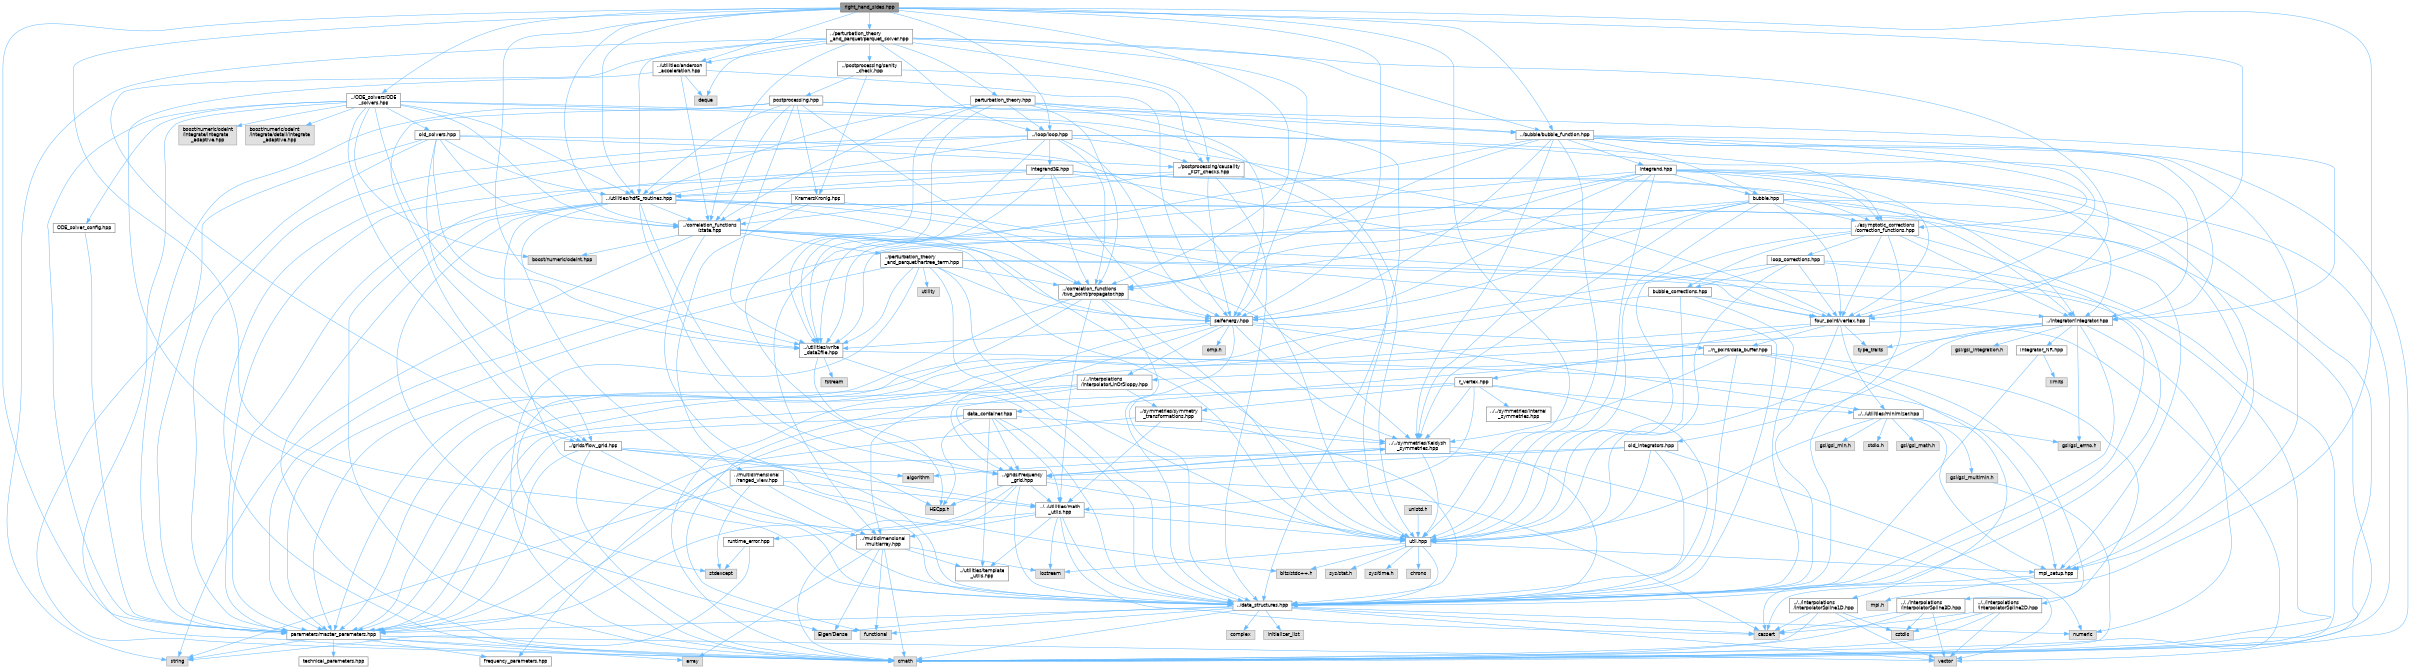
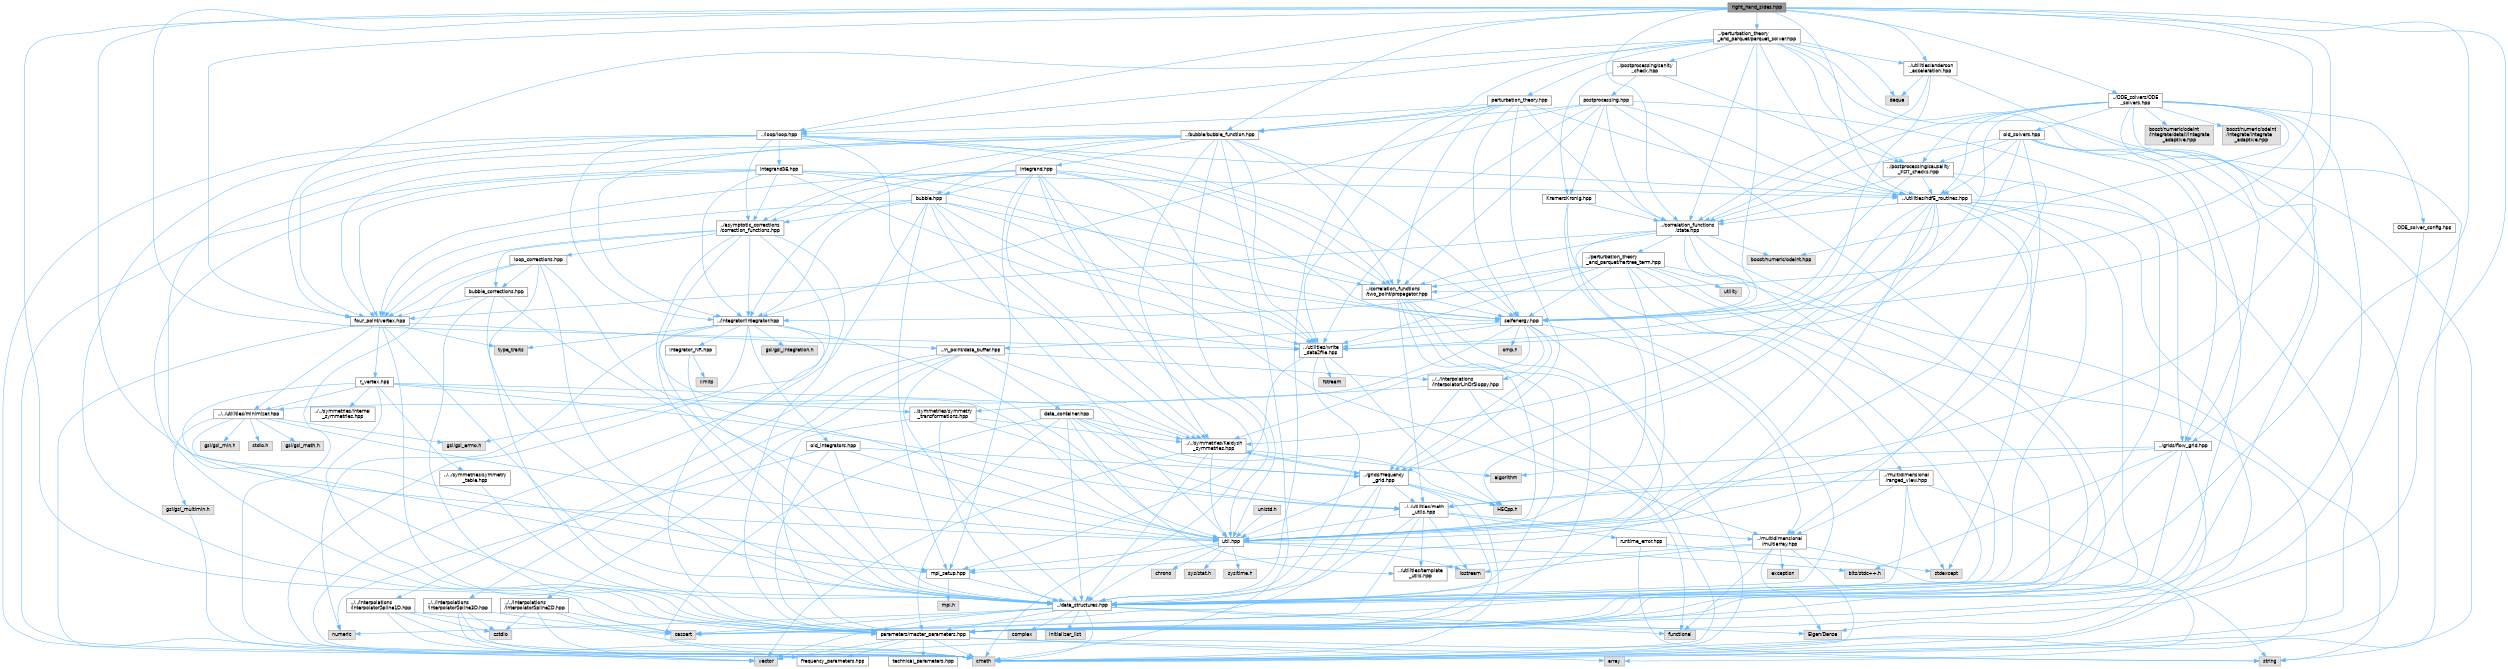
  digraph {
    node [color=grey40 fillcolor=white fontname=Helvetica fontsize=10 shape=box style=filled]
    edge [color=steelblue1 fontname=Helvetica fontsize=10 labelfontname=Helvetica labelfontsize=10 style=solid]
    n1 [color=gray40 fillcolor=grey60 fontcolor=black height=0.2 label="right_hand_sides.hpp" width=0.4]
    n2 [height=0.2 label="../data_structures.hpp" width=0.4]
    n3 [color=grey60 fillcolor="#E0E0E0" height=0.2 label=cassert width=0.4]
    n4 [height=0.2 label="parameters/master_parameters.hpp" width=0.4]
    n5 [height=0.2 label="../utilities/write\l_data2file.hpp" width=0.4]
    n6 [height=0.2 label="../correlation_functions\l/two_point/propagator.hpp" width=0.4]
    n7 [height=0.2 label="util.hpp" width=0.4]
    n8 [height=0.2 label="selfenergy.hpp" width=0.4]
    n9 [height=0.2 label="../correlation_functions\l/state.hpp" width=0.4]
    n10 [height=0.2 label="four_point/vertex.hpp" width=0.4]
    n11 [height=0.2 label="../loop/loop.hpp" width=0.4]
    n12 [height=0.2 label="../utilities/hdf5_routines.hpp" width=0.4]
    n13 [height=0.2 label="../bubble/bubble_function.hpp" width=0.4]
    n14 [height=0.2 label="../ODE_solvers/ODE\l_solvers.hpp" width=0.4]
    n15 [height=0.2 label="../perturbation_theory\l_and_parquet/parquet_solver.hpp" width=0.4]
    n16 [height=0.2 label="../utilities/anderson\l_acceleration.hpp" width=0.4]
    n17 [color=grey60 fillcolor="#E0E0E0" height=0.2 label=complex width=0.4]
    n18 [color=grey60 fillcolor="#E0E0E0" height=0.2 label=cmath width=0.4]
    n19 [color=grey60 fillcolor="#E0E0E0" height=0.2 label=vector width=0.4]
    n20 [color=grey60 fillcolor="#E0E0E0" height=0.2 label=initializer_list width=0.4]
    n21 [color=grey60 fillcolor="#E0E0E0" height=0.2 label=functional width=0.4]
    n22 [color=grey60 fillcolor="#E0E0E0" height=0.2 label=numeric width=0.4]
    n23 [color=grey60 fillcolor="#E0E0E0" height=0.2 label="Eigen/Dense" width=0.4]
    n24 [color=grey60 fillcolor="#E0E0E0" height=0.2 label=string width=0.4]
    n25 [color=grey60 fillcolor="#E0E0E0" height=0.2 label=array width=0.4]
    n26 [height=0.2 label="frequency_parameters.hpp" width=0.4]
    n27 [height=0.2 label="technical_parameters.hpp" width=0.4]
    n28 [height=0.2 label="mpi_setup.hpp" width=0.4]
    n29 [color=grey60 fillcolor="#E0E0E0" height=0.2 label=fstream width=0.4]
    n30 [color=grey60 fillcolor="#E0E0E0" height=0.2 label="H5Cpp.h" width=0.4]
    n31 [height=0.2 label="../../utilities/math\l_utils.hpp" width=0.4]
    n32 [color=grey60 fillcolor="#E0E0E0" height=0.2 label=iostream width=0.4]
    n33 [color=grey60 fillcolor="#E0E0E0" height=0.2 label="sys/time.h" width=0.4]
    n34 [color=grey60 fillcolor="#E0E0E0" height=0.2 label=chrono width=0.4]
    n35 [color=grey60 fillcolor="#E0E0E0" height=0.2 label="bits/stdc++.h" width=0.4]
    n36 [color=grey60 fillcolor="#E0E0E0" height=0.2 label="sys/stat.h" width=0.4]
    n37 [height=0.2 label="../multidimensional\l/multiarray.hpp" width=0.4]
    n38 [height=0.2 label="../n_point/data_buffer.hpp" width=0.4]
    n39 [height=0.2 label="../../symmetries/Keldysh\l_symmetries.hpp" width=0.4]
    n40 [height=0.2 label="../grids/frequency\l_grid.hpp" width=0.4]
    n41 [height=0.2 label="../../interpolations\l/InterpolatorLinOrSloppy.hpp" width=0.4]
    n42 [height=0.2 label="../../utilities/minimizer.hpp" width=0.4]
    n43 [color=grey60 fillcolor="#E0E0E0" height=0.2 label="omp.h" width=0.4]
    n44 [height=0.2 label="../perturbation_theory\l_and_parquet/hartree_term.hpp" width=0.4]
    n45 [color=grey60 fillcolor="#E0E0E0" height=0.2 label="boost/numeric/odeint.hpp" width=0.4]
    n46 [color=grey60 fillcolor="#E0E0E0" height=0.2 label=type_traits width=0.4]
    n47 [height=0.2 label="r_vertex.hpp" width=0.4]
    n48 [height=0.2 label="../integrator/integrator.hpp" width=0.4]
    n49 [height=0.2 label="../asymptotic_corrections\l/correction_functions.hpp" width=0.4]
    n50 [height=0.2 label="integrandSE.hpp" width=0.4]
    n51 [color=grey60 fillcolor="#E0E0E0" height=0.2 label=stdexcept width=0.4]
    n52 [height=0.2 label="bubble.hpp" width=0.4]
    n53 [height=0.2 label="integrand.hpp" width=0.4]
    n54 [height=0.2 label="../grids/flow_grid.hpp" width=0.4]
    n55 [height=0.2 label="../postprocessing/causality\l_FDT_checks.hpp" width=0.4]
    n56 [height=0.2 label="old_solvers.hpp" width=0.4]
    n57 [height=0.2 label="ODE_solver_config.hpp" width=0.4]
    n58 [color=grey60 fillcolor="#E0E0E0" height=0.2 label="boost/numeric/odeint\l/integrate/integrate\l_adaptive.hpp" width=0.4]
    n59 [color=grey60 fillcolor="#E0E0E0" height=0.2 label="boost/numeric/odeint\l/integrate/detail/integrate\l_adaptive.hpp" width=0.4]
    n60 [color=grey60 fillcolor="#E0E0E0" height=0.2 label=deque width=0.4]
    n61 [height=0.2 label="perturbation_theory.hpp" width=0.4]
    n62 [height=0.2 label="../postprocessing/sanity\l_check.hpp" width=0.4]
    n63 [color=grey60 fillcolor="#E0E0E0" height=0.2 label="mpi.h" width=0.4]
    n64 [height=0.2 label="../utilities/template\l_utils.hpp" width=0.4]
    n65 [height=0.2 label="runtime_error.hpp" width=0.4]
+   n66 [color=grey60 fillcolor="#E0E0E0" height=0.2 label=exception width=0.4]
    n67 [color=grey60 fillcolor="#E0E0E0" height=0.2 label="unistd.h" width=0.4]
    n68 [height=0.2 label="data_container.hpp" width=0.4]
    n69 [height=0.2 label="../../interpolations\l/InterpolatorSpline1D.hpp" width=0.4]
    n70 [height=0.2 label="../../interpolations\l/InterpolatorSpline2D.hpp" width=0.4]
    n71 [height=0.2 label="../../interpolations\l/InterpolatorSpline3D.hpp" width=0.4]
    n72 [color=grey60 fillcolor="#E0E0E0" height=0.2 label=algorithm width=0.4]
    n73 [height=0.2 label="../symmetries/symmetry\l_transformations.hpp" width=0.4]
    n74 [color=grey60 fillcolor="#E0E0E0" height=0.2 label="stdio.h" width=0.4]
    n75 [color=grey60 fillcolor="#E0E0E0" height=0.2 label="gsl/gsl_errno.h" width=0.4]
    n76 [color=grey60 fillcolor="#E0E0E0" height=0.2 label="gsl/gsl_math.h" width=0.4]
    n77 [color=grey60 fillcolor="#E0E0E0" height=0.2 label="gsl/gsl_min.h" width=0.4]
    n78 [color=grey60 fillcolor="#E0E0E0" height=0.2 label="gsl/gsl_multimin.h" width=0.4]
    n79 [color=grey60 fillcolor="#E0E0E0" height=0.2 label=cstdio width=0.4]
    n80 [color=grey60 fillcolor="#E0E0E0" height=0.2 label=utility width=0.4]
    n81 [height=0.2 label="../../symmetries/internal\l_symmetries.hpp" width=0.4]
+   n82 [height=0.2 label="../../symmetries/symmetry\l_table.hpp" width=0.4]
    n83 [color=grey60 fillcolor="#E0E0E0" height=0.2 label="gsl/gsl_integration.h" width=0.4]
    n84 [height=0.2 label="old_integrators.hpp" width=0.4]
    n85 [height=0.2 label="integrator_NR.hpp" width=0.4]
    n86 [color=grey60 fillcolor="#E0E0E0" height=0.2 label=limits width=0.4]
    n87 [height=0.2 label="bubble_corrections.hpp" width=0.4]
    n88 [height=0.2 label="loop_corrections.hpp" width=0.4]
    n89 [height=0.2 label="KramersKronig.hpp" width=0.4]
    n90 [height=0.2 label="postprocessing.hpp" width=0.4]
    n91 [height=0.2 label="../multidimensional\l/ranged_view.hpp" width=0.4]
    n1 -> n2
    n1 -> n3
    n1 -> n4
    n1 -> n5
    n1 -> n6
    n1 -> n7
    n1 -> n8
    n1 -> n9
    n1 -> n10
    n1 -> n11
    n1 -> n12
    n1 -> n13
    n1 -> n14
    n1 -> n15
    n1 -> n16
    n2 -> n3
    n2 -> n4
    n2 -> n17
    n2 -> n18
    n2 -> n19
    n2 -> n20
    n2 -> n21
    n2 -> n22
    n2 -> n23
    n4 -> n18
    n4 -> n19
    n4 -> n24
    n4 -> n25
    n4 -> n26
    n4 -> n27
    n5 -> n2
    n5 -> n28
    n5 -> n29
    n5 -> n30
    n6 -> n2
    n6 -> n4
    n6 -> n7
    n6 -> n8
    n6 -> n18
    n6 -> n31
    n7 -> n2
    n7 -> n28
    n7 -> n32
    n7 -> n33
    n7 -> n34
    n7 -> n35
    n7 -> n36
    n8 -> n2
    n8 -> n5
    n8 -> n37
    n8 -> n38
    n8 -> n39
    n8 -> n40
    n8 -> n41
    n8 -> n42
    n8 -> n43
    n9 -> n2
    n9 -> n6
    n9 -> n7
    n9 -> n8
    n9 -> n10
    n9 -> n24
    n9 -> n44
    n9 -> n45
    n10 -> n2
    n10 -> n4
    n10 -> n18
    n10 -> n38
    n10 -> n42
    n10 -> n46
    n10 -> n47
    n11 -> n4
    n11 -> n5
    n11 -> n6
    n11 -> n8
    n11 -> n10
    n11 -> n12
    n11 -> n18
    n11 -> n48
    n11 -> n49
    n11 -> n50
    n12 -> n2
    n12 -> n4
    n12 -> n7
    n12 -> n9
    n12 -> n18
    n12 -> n19
    n12 -> n28
    n12 -> n30
    n12 -> n37
    n12 -> n39
    n12 -> n40
    n12 -> n51
    n13 -> n5
    n13 -> n6
    n13 -> n7
    n13 -> n8
    n13 -> n10
    n13 -> n18
    n13 -> n28
    n13 -> n39
    n13 -> n48
    n13 -> n49
    n13 -> n52
    n13 -> n53
    n14 -> n4
    n14 -> n5
    n14 -> n7
    n14 -> n9
    n14 -> n12
    n14 -> n18
    n14 -> n45
    n14 -> n54
    n14 -> n55
    n14 -> n56
    n14 -> n57
    n14 -> n58
    n14 -> n59
    n15 -> n8
    n15 -> n9
    n15 -> n10
    n15 -> n11
    n15 -> n12
    n15 -> n13
    n15 -> n16
    n15 -> n24
    n15 -> n54
    n15 -> n55
    n15 -> n60
    n15 -> n61
    n15 -> n62
    n16 -> n8
    n16 -> n9
    n16 -> n23
    n16 -> n60
    n28 -> n2
    n28 -> n63
    n31 -> n2
    n31 -> n3
    n31 -> n7
    n31 -> n32
    n31 -> n37
    n31 -> n64
    n31 -> n65
    n37 -> n18
    n37 -> n21
    n37 -> n23
    n37 -> n25
    n37 -> n32
    n37 -> n64
+   n37 -> n66
    n38 -> n2
    n38 -> n39
    n38 -> n41
    n38 -> n68
    n38 -> n69
    n38 -> n70
    n38 -> n71
    n39 -> n2
    n39 -> n7
    n39 -> n19
    n39 -> n40
    n39 -> n72
    n40 -> n2
    n40 -> n3
    n40 -> n4
    n40 -> n7
    n40 -> n18
    n40 -> n30
    n40 -> n31
    n40 -> n39
    n41 -> n18
    n41 -> n21
    n41 -> n40
    n41 -> n73
    n42 -> n7
    n42 -> n28
    n42 -> n74
    n42 -> n75
    n42 -> n76
    n42 -> n77
    n42 -> n78
    n44 -> n2
    n44 -> n3
    n44 -> n4
    n44 -> n5
    n44 -> n6
    n44 -> n7
    n44 -> n8
    n44 -> n18
    n44 -> n48
    n44 -> n80
    n47 -> n2
    n47 -> n4
    n47 -> n31
    n47 -> n39
    n47 -> n42
    n47 -> n73
    n47 -> n81
+   n47 -> n82
    n48 -> n2
    n48 -> n4
    n48 -> n7
    n48 -> n22
    n48 -> n46
    n48 -> n75
    n48 -> n83
    n48 -> n84
    n48 -> n85
    n49 -> n2
    n49 -> n4
    n49 -> n7
    n49 -> n10
    n49 -> n18
    n49 -> n48
    n49 -> n87
    n49 -> n88
    n50 -> n4
    n50 -> n5
    n50 -> n6
    n50 -> n8
    n50 -> n10
    n50 -> n12
    n50 -> n18
    n50 -> n48
    n50 -> n49
    n52 -> n5
    n52 -> n6
    n52 -> n7
    n52 -> n8
    n52 -> n10
    n52 -> n18
    n52 -> n28
    n52 -> n39
    n52 -> n48
    n52 -> n49
    n53 -> n5
    n53 -> n6
    n53 -> n7
    n53 -> n8
    n53 -> n10
    n53 -> n18
    n53 -> n28
    n53 -> n37
    n53 -> n39
    n53 -> n48
    n53 -> n49
    n53 -> n52
    n54 -> n2
    n54 -> n4
    n54 -> n18
    n54 -> n31
    n54 -> n35
    n54 -> n72
    n55 -> n2
    n55 -> n7
    n55 -> n8
    n55 -> n9
    n55 -> n12
    n56 -> n4
    n56 -> n5
    n56 -> n7
    n56 -> n9
    n56 -> n12
    n56 -> n18
    n56 -> n54
    n56 -> n55
    n57 -> n4
    n61 -> n2
    n61 -> n5
    n61 -> n6
    n61 -> n8
    n61 -> n9
    n61 -> n11
    n61 -> n12
    n61 -> n13
    n61 -> n40
    n62 -> n55
    n62 -> n89
    n62 -> n90
    n65 -> n24
    n65 -> n51
    n67 -> n7
    n68 -> n2
    n68 -> n4
    n68 -> n26
    n68 -> n30
    n68 -> n31
    n68 -> n39
    n68 -> n40
    n68 -> n64
    n69 -> n3
    n69 -> n18
    n69 -> n19
    n69 -> n79
    n70 -> n3
    n70 -> n18
    n70 -> n19
    n70 -> n79
    n71 -> n3
    n71 -> n18
    n71 -> n19
    n71 -> n79
    n73 -> n2
    n73 -> n4
    n73 -> n31
    n73 -> n39
    n78 -> n18
+   n82 -> n2
    n84 -> n2
    n84 -> n4
    n84 -> n7
    n84 -> n22
    n84 -> n40
    n85 -> n2
    n85 -> n86
    n87 -> n2
    n87 -> n4
    n87 -> n7
    n87 -> n10
    n88 -> n2
    n88 -> n4
    n88 -> n7
    n88 -> n10
    n88 -> n18
    n88 -> n87
    n89 -> n2
    n89 -> n9
    n89 -> n91
    n90 -> n4
    n90 -> n5
    n90 -> n6
    n90 -> n9
    n90 -> n12
    n90 -> n13
    n90 -> n48
    n90 -> n54
    n90 -> n89
    n91 -> n2
    n91 -> n24
    n91 -> n31
    n91 -> n37
    n91 -> n51
  }
